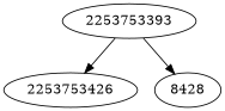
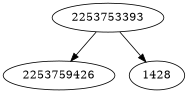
  strict digraph {
    2253753393
-   2253753426
-   1428 [label=8428]
+   2253753426 [label=2253759426]
+   1428
    2253753393 -> 2253753426
    2253753393 -> 1428
  }
